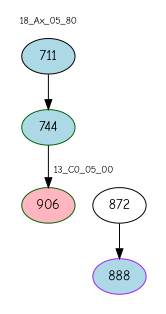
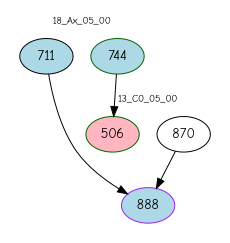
  digraph {
    fontname="Comic Neue"
    node [color=black fillcolor=lightblue fontname="Comic Neue" style=filled]
    edge [color=black fontname="Comic Neue"]
    n1 [label=711]
    n2 [color=darkgreen label=744]
-   n3 [fillcolor=white label=872]
-   n4 [color=darkgreen fillcolor=lightpink label=906]
+   n3 [fillcolor=white label=870]
+   n4 [color=darkgreen fillcolor=lightpink label=506]
    n5 [color=purple label=888]
    subgraph cluster_1 {
      color=white
      fontsize=10
-     label="18_Ax_05_80"
+     label="18_Ax_05_00"
      n1
      n2
    }
    subgraph cluster_2 {
      color=white
      fontsize=10
      label="13_C0_05_00"
      n3
      n4
      n5
    }
-   n1 -> n2
+   n1 -> n5
    n2 -> n4
    n3 -> n5
  }
